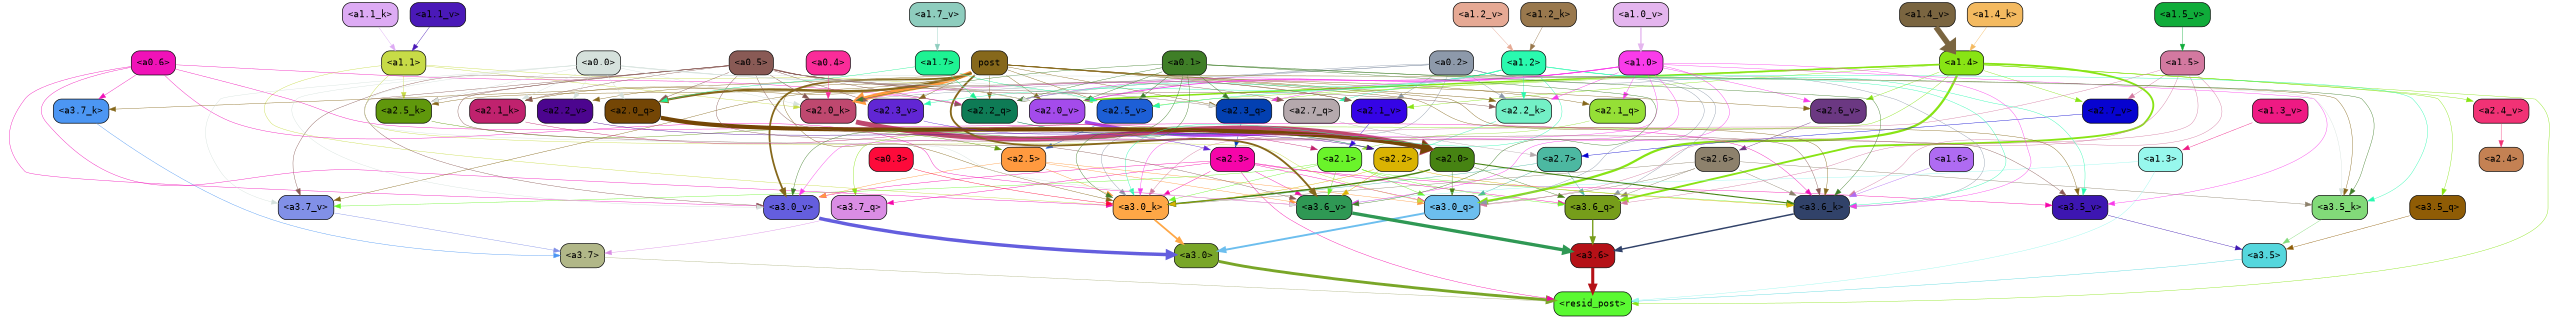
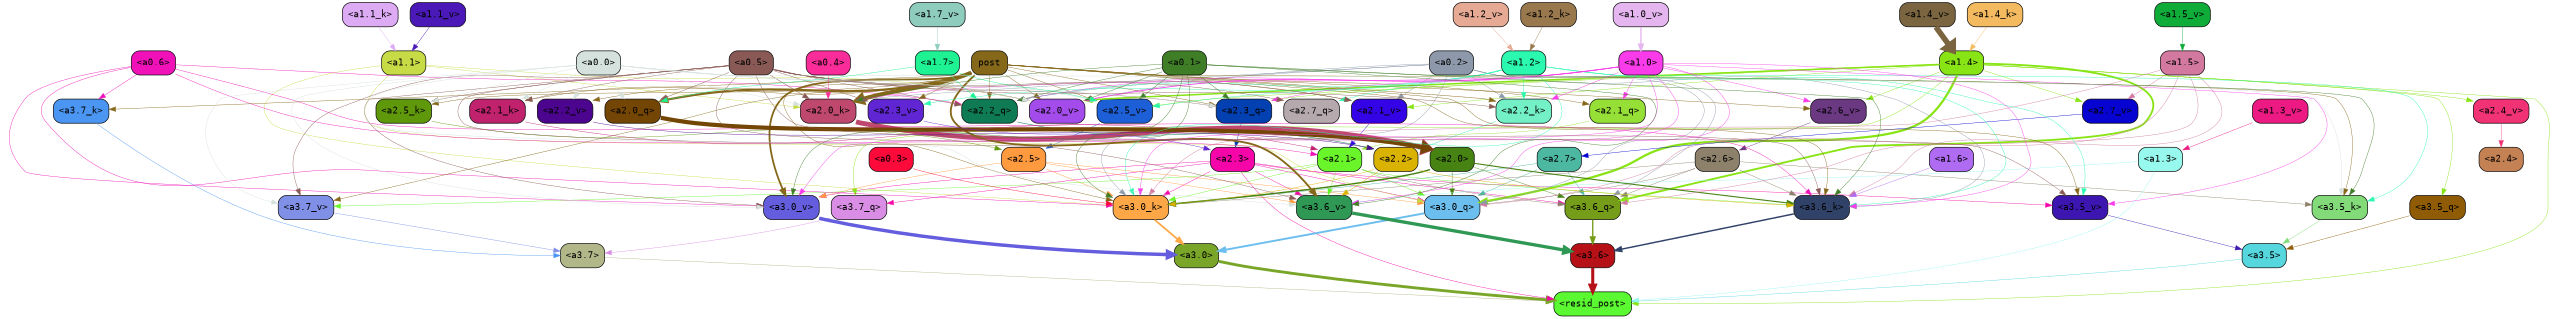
  strict digraph {
    fontname="DejaVu Sans Mono"
    splines=true
    node [color=black fontname="DejaVu Sans Mono" shape=box style="filled, rounded"]
    edge [color="#86681b" fontname="DejaVu Sans Mono" penwidth=0.6]
    "<a3.7>" [fillcolor="#b1b788"]
    "<resid_post>" [fillcolor="#5af932"]
    "<a3.6>" [fillcolor="#b51117"]
    "<a3.5>" [fillcolor="#55d7dd"]
    "<a3.0>" [fillcolor="#79a628"]
    "<a2.3>" [fillcolor="#f605a9"]
    "<a3.7_q>" [fillcolor="#da8de4"]
    "<a3.6_q>" [fillcolor="#769d1a"]
    "<a3.0_q>" [fillcolor="#6cbeee"]
    "<a3.0_k>" [fillcolor="#fea746"]
    "<a3.6_v>" [fillcolor="#2f9854"]
    "<a3.5_v>" [fillcolor="#3d16b1"]
    "<a3.0_v>" [fillcolor="#645ede"]
    "<a1.4>" [fillcolor="#88e414"]
    "<a3.5_q>" [fillcolor="#8f5c05"]
    "<a2.3_q>" [fillcolor="#0340b1"]
    "<a2.7_v>" [fillcolor="#0703d0"]
    "<a2.6_v>" [fillcolor="#6b3882"]
    "<a2.5_v>" [fillcolor="#1d5fd6"]
    "<a2.4_v>" [fillcolor="#f13275"]
    "<a2.1_v>" [fillcolor="#3504e6"]
    "<a2.0_v>" [fillcolor="#a44beb"]
    "<a2.7>" [fillcolor="#4cb8a1"]
    "<a2.6>" [fillcolor="#8d816c"]
    "<a2.5>" [fillcolor="#ff9a3f"]
    "<a2.4>" [fillcolor="#c48153"]
    "<a2.1>" [fillcolor="#6af42a"]
    "<a2.0>" [fillcolor="#468312"]
    "<a3.6_k>" [fillcolor="#314269"]
    "<a3.5_k>" [fillcolor="#82da79"]
    "<a3.7_v>" [fillcolor="#8190e7"]
    "<a1.3>" [fillcolor="#97f8ed"]
    "<a3.7_k>" [fillcolor="#4c96f3"]
    "<a1.5>" [fillcolor="#d379a0"]
    "<a0.2>" [fillcolor="#8d99aa"]
    "<a2.2_q>" [fillcolor="#0e7b55"]
    "<a2.2_k>" [fillcolor="#73f0c6"]
    "<a2.0_k>" [fillcolor="#bf486f"]
    "<a2.2>" [fillcolor="#dab302"]
    "<a1.1>" [fillcolor="#c7db47"]
    "<a2.5_k>" [fillcolor="#60980c"]
    "<a0.6>" [fillcolor="#f012b8"]
    n43 [fillcolor="#86681b" label=post]
    "<a2.1_q>" [fillcolor="#95df36"]
    "<a2.0_q>" [fillcolor="#744605"]
    "<a2.1_k>" [fillcolor="#c0226e"]
    "<a2.3_v>" [fillcolor="#6126d4"]
    "<a2.2_v>" [fillcolor="#4c058f"]
    "<a1.6>" [fillcolor="#af6bf2"]
    "<a1.2>" [fillcolor="#2af9af"]
    "<a2.7_q>" [fillcolor="#b5a9ad"]
    "<a1.0>" [fillcolor="#f93bea"]
    "<a0.5>" [fillcolor="#895a55"]
    "<a0.1>" [fillcolor="#3f7e27"]
    "<a0.0>" [fillcolor="#d5e1dc"]
    "<a0.3>" [fillcolor="#fd0a3a"]
    "<a1.7>" [fillcolor="#1ef293"]
    "<a0.4>" [fillcolor="#fa2c99"]
    "<a1.4_k>" [fillcolor="#f4ba60"]
    "<a1.2_k>" [fillcolor="#99784d"]
    "<a1.1_k>" [fillcolor="#ddabf4"]
    "<a1.7_v>" [fillcolor="#8ecdbe"]
    "<a1.5_v>" [fillcolor="#10ac3a"]
    "<a1.4_v>" [fillcolor="#7a6540"]
    "<a1.3_v>" [fillcolor="#ee1a83"]
    "<a1.2_v>" [fillcolor="#e6a994"]
    "<a1.1_v>" [fillcolor="#4a19b8"]
    "<a1.0_v>" [fillcolor="#e4b5ee"]
    "<a3.7>" -> "<resid_post>" [color="#b1b788" penwidth=0.6239100098609924]
    "<a3.6>" -> "<resid_post>" [color="#b51117" penwidth=4.569062113761902]
    "<a3.5>" -> "<resid_post>" [color="#55d7dd"]
    "<a3.0>" -> "<resid_post>" [color="#79a628" penwidth=4.283544182777405]
    "<a2.3>" -> "<resid_post>" [color="#f605a9"]
    "<a2.3>" -> "<a3.7_q>" [color="#f605a9"]
    "<a2.3>" -> "<a3.6_q>" [color="#f605a9"]
    "<a2.3>" -> "<a3.0_q>" [color="#f605a9"]
    "<a2.3>" -> "<a3.0_k>" [color="#f605a9"]
    "<a2.3>" -> "<a3.6_v>" [color="#f605a9"]
    "<a2.3>" -> "<a3.5_v>" [color="#f605a9"]
    "<a2.3>" -> "<a3.0_v>" [color="#f605a9"]
    "<a3.7_q>" -> "<a3.7>" [color="#da8de4"]
    "<a3.6_q>" -> "<a3.6>" [color="#769d1a" penwidth=2.0347584784030914]
    "<a3.0_q>" -> "<a3.0>" [color="#6cbeee" penwidth=2.8635367155075073]
    "<a3.0_k>" -> "<a3.0>" [color="#fea746" penwidth=2.632905662059784]
    "<a3.6_v>" -> "<a3.6>" [color="#2f9854" penwidth=4.981305837631226]
    "<a3.5_v>" -> "<a3.5>" [color="#3d16b1"]
    "<a3.0_v>" -> "<a3.0>" [color="#645ede" penwidth=5.168330669403076]
    "<a1.4>" -> "<resid_post>" [color="#88e414"]
    "<a1.4>" -> "<a3.7_q>" [color="#88e414"]
    "<a1.4>" -> "<a3.6_q>" [color="#88e414" penwidth=2.7934007048606873]
    "<a1.4>" -> "<a3.0_q>" [color="#88e414" penwidth=3.340754985809326]
    "<a1.4>" -> "<a3.5_q>" [color="#88e414"]
    "<a1.4>" -> "<a2.3_q>" [color="#88e414"]
    "<a1.4>" -> "<a2.7_v>" [color="#88e414"]
    "<a1.4>" -> "<a2.6_v>" [color="#88e414"]
    "<a1.4>" -> "<a2.5_v>" [color="#88e414"]
    "<a1.4>" -> "<a2.4_v>" [color="#88e414"]
    "<a1.4>" -> "<a2.1_v>" [color="#88e414"]
    "<a1.4>" -> "<a2.0_v>" [color="#88e414" penwidth=2.268759250640869]
    "<a3.5_q>" -> "<a3.5>" [color="#8f5c05"]
    "<a2.3_q>" -> "<a2.3>" [color="#0340b1"]
    "<a2.7_v>" -> "<a2.7>" [color="#0703d0"]
    "<a2.6_v>" -> "<a2.6>" [color="#6b3882"]
    "<a2.5_v>" -> "<a2.5>" [color="#1d5fd6"]
    "<a2.4_v>" -> "<a2.4>" [color="#f13275"]
    "<a2.1_v>" -> "<a2.1>" [color="#3504e6"]
-   "<a2.0_v>" -> "<a2.0>" [color="#a44beb" penwidth=5.231471925973892]
    "<a2.7>" -> "<a3.6_q>" [color="#4cb8a1"]
    "<a2.7>" -> "<a3.0_q>" [color="#4cb8a1"]
    "<a2.7>" -> "<a3.0_k>" [color="#4cb8a1"]
    "<a2.6>" -> "<a3.6_q>" [color="#8d816c"]
    "<a2.6>" -> "<a3.0_q>" [color="#8d816c"]
    "<a2.6>" -> "<a3.0_k>" [color="#8d816c"]
    "<a2.6>" -> "<a3.6_k>" [color="#8d816c"]
    "<a2.6>" -> "<a3.5_k>" [color="#8d816c"]
    "<a2.5>" -> "<a3.0_q>" [color="#ff9a3f"]
    "<a2.5>" -> "<a3.0_k>" [color="#ff9a3f"]
    "<a2.5>" -> "<a3.6_v>" [color="#ff9a3f"]
    "<a2.5>" -> "<a3.0_v>" [color="#ff9a3f"]
-   "<a2.1>" -> "<a3.6_q>" [color="#6af42a"]
+   "<a2.1>" -> "<a3.6_q>" [color="#8d816c"]
    "<a2.1>" -> "<a3.0_q>" [color="#6af42a"]
    "<a2.1>" -> "<a3.0_k>" [color="#6af42a"]
    "<a2.1>" -> "<a3.6_v>" [color="#6af42a"]
    "<a2.1>" -> "<a3.6_k>" [color="#6af42a"]
    "<a2.1>" -> "<a3.7_v>" [color="#6af42a"]
    "<a2.0>" -> "<a3.6_q>" [color="#468312"]
    "<a2.0>" -> "<a3.0_q>" [color="#468312"]
    "<a2.0>" -> "<a3.0_k>" [color="#468312" penwidth=2.161143198609352]
    "<a2.0>" -> "<a3.6_k>" [color="#468312" penwidth=1.6382827460765839]
    "<a3.6_k>" -> "<a3.6>" [color="#314269" penwidth=2.1760786175727844]
    "<a3.5_k>" -> "<a3.5>" [color="#82da79"]
    "<a3.7_v>" -> "<a3.7>" [color="#8190e7"]
    "<a1.3>" -> "<resid_post>" [color="#97f8ed"]
    "<a1.3>" -> "<a3.6_v>" [color="#97f8ed"]
    "<a3.7_k>" -> "<a3.7>" [color="#4c96f3"]
    "<a1.5>" -> "<a3.6_q>" [color="#d379a0"]
    "<a1.5>" -> "<a3.0_q>" [color="#d379a0"]
    "<a1.5>" -> "<a3.0_k>" [color="#d379a0"]
    "<a1.5>" -> "<a2.7_v>" [color="#d379a0"]
    "<a1.5>" -> "<a3.6_k>" [color="#d379a0"]
    "<a0.2>" -> "<a3.6_q>" [color="#8d99aa"]
    "<a0.2>" -> "<a3.0_q>" [color="#8d99aa"]
    "<a0.2>" -> "<a3.0_k>" [color="#8d99aa"]
    "<a0.2>" -> "<a2.1_v>" [color="#8d99aa"]
    "<a0.2>" -> "<a2.0_v>" [color="#8d99aa"]
    "<a0.2>" -> "<a3.6_k>" [color="#8d99aa"]
    "<a0.2>" -> "<a2.2_q>" [color="#8d99aa"]
    "<a0.2>" -> "<a2.2_k>" [color="#8d99aa"]
    "<a0.2>" -> "<a2.0_k>" [color="#8d99aa"]
    "<a2.2_q>" -> "<a2.2>" [color="#0e7b55" penwidth=0.7553567886352539]
    "<a2.2_k>" -> "<a2.2>" [color="#73f0c6" penwidth=0.8854708671569824]
    "<a2.0_k>" -> "<a2.0>" [color="#bf486f" penwidth=7.231504917144775]
    "<a2.2>" -> "<a3.0_k>" [color="#dab302"]
    "<a2.2>" -> "<a3.6_v>" [color="#dab302"]
    "<a2.2>" -> "<a3.6_k>" [color="#dab302"]
    "<a1.1>" -> "<a3.0_q>" [color="#c7db47"]
    "<a1.1>" -> "<a3.0_k>" [color="#c7db47"]
    "<a1.1>" -> "<a2.0_v>" [color="#c7db47"]
    "<a1.1>" -> "<a2.0_k>" [color="#c7db47"]
-   "<a1.1>" -> "<a2.5_k>" [color="#c7db47"]
    "<a2.5_k>" -> "<a2.5>" [color="#60980c"]
    "<a0.6>" -> "<a3.0_k>" [color="#f012b8"]
-   "<a0.6>" -> "<a3.6_v>" [color="#f012b8"]
+   "<a0.6>" -> "<a2.1>" [color="#f012b8"]
    "<a0.6>" -> "<a3.0_v>" [color="#f012b8"]
    "<a0.6>" -> "<a3.6_k>" [color="#f012b8"]
    "<a0.6>" -> "<a3.7_k>" [color="#f012b8"]
    "<a0.6>" -> "<a2.2_q>" [color="#f012b8"]
    n43 -> "<a3.0_k>"
    n43 -> "<a3.6_v>" [penwidth=2.7825746536254883]
    n43 -> "<a3.5_v>"
    n43 -> "<a3.0_v>" [penwidth=2.6950180530548096]
    n43 -> "<a2.3_q>"
    n43 -> "<a2.6_v>"
    n43 -> "<a2.5_v>"
    n43 -> "<a2.1_v>"
    n43 -> "<a2.0_v>"
    n43 -> "<a3.6_k>"
    n43 -> "<a3.5_k>"
    n43 -> "<a3.7_v>"
    n43 -> "<a3.7_k>"
    n43 -> "<a2.2_q>"
    n43 -> "<a2.2_k>" [penwidth=0.6698317527770996]
-   n43 -> "<a2.0_k>" [color="#ff9a3f" penwidth=6.12570995092392]
+   n43 -> "<a2.0_k>" [penwidth=6.12570995092392]
    n43 -> "<a2.5_k>"
    n43 -> "<a2.1_q>"
    n43 -> "<a2.0_q>" [penwidth=3.305941343307495]
    n43 -> "<a2.1_k>"
    n43 -> "<a2.3_v>"
    n43 -> "<a2.2_v>"
    "<a2.1_q>" -> "<a2.1>" [color="#95df36"]
    "<a2.0_q>" -> "<a2.0>" [color="#744605" penwidth=6.256794691085815]
    "<a2.1_k>" -> "<a2.1>" [color="#c0226e"]
    "<a2.3_v>" -> "<a2.3>" [color="#6126d4"]
    "<a2.2_v>" -> "<a2.2>" [color="#4c058f"]
    "<a1.6>" -> "<a3.6_k>" [color="#af6bf2"]
    "<a1.2>" -> "<a3.0_k>" [color="#2af9af"]
    "<a1.2>" -> "<a3.5_v>" [color="#2af9af"]
    "<a1.2>" -> "<a2.5_v>" [color="#2af9af"]
    "<a1.2>" -> "<a3.6_k>" [color="#2af9af"]
    "<a1.2>" -> "<a3.5_k>" [color="#2af9af"]
    "<a1.2>" -> "<a2.2_q>" [color="#2af9af"]
    "<a1.2>" -> "<a2.2_k>" [color="#2af9af"]
    "<a1.2>" -> "<a2.3_v>" [color="#2af9af"]
    "<a1.2>" -> "<a2.7_q>" [color="#2af9af"]
-   "<a2.7_q>" -> "<a2.7>" [color="#b5a9ad"]
    "<a1.0>" -> "<a3.0_k>" [color="#f93bea"]
    "<a1.0>" -> "<a3.6_v>" [color="#f93bea"]
    "<a1.0>" -> "<a3.5_v>" [color="#f93bea"]
    "<a1.0>" -> "<a3.0_v>" [color="#f93bea"]
    "<a1.0>" -> "<a2.3_q>" [color="#f93bea"]
    "<a1.0>" -> "<a2.6_v>" [color="#f93bea"]
    "<a1.0>" -> "<a2.0_v>" [color="#f93bea" penwidth=1.2213096618652344]
    "<a1.0>" -> "<a3.6_k>" [color="#f93bea"]
    "<a1.0>" -> "<a2.2_q>" [color="#f93bea"]
    "<a1.0>" -> "<a2.2_k>" [color="#f93bea"]
    "<a1.0>" -> "<a2.0_k>" [color="#f93bea"]
    "<a1.0>" -> "<a2.1_q>" [color="#f93bea"]
    "<a0.5>" -> "<a3.6_v>" [color="#895a55"]
    "<a0.5>" -> "<a3.5_v>" [color="#895a55"]
    "<a0.5>" -> "<a3.0_v>" [color="#895a55"]
    "<a0.5>" -> "<a2.3_q>" [color="#895a55"]
    "<a0.5>" -> "<a2.1_v>" [color="#895a55"]
    "<a0.5>" -> "<a2.0_v>" [color="#895a55"]
    "<a0.5>" -> "<a3.6_k>" [color="#895a55"]
    "<a0.5>" -> "<a3.7_v>" [color="#895a55"]
    "<a0.5>" -> "<a2.2_q>" [color="#895a55"]
    "<a0.5>" -> "<a2.2_k>" [color="#895a55"]
    "<a0.5>" -> "<a2.0_k>" [color="#895a55" penwidth=0.6900839805603027]
    "<a0.5>" -> "<a2.5_k>" [color="#895a55"]
    "<a0.5>" -> "<a2.0_q>" [color="#895a55"]
    "<a0.5>" -> "<a2.1_k>" [color="#895a55"]
    "<a0.5>" -> "<a2.3_v>" [color="#895a55"]
    "<a0.5>" -> "<a2.7_q>" [color="#895a55"]
    "<a0.1>" -> "<a3.0_k>" [color="#3f7e27"]
    "<a0.1>" -> "<a3.6_v>" [color="#3f7e27"]
    "<a0.1>" -> "<a3.0_v>" [color="#3f7e27"]
    "<a0.1>" -> "<a2.3_q>" [color="#3f7e27"]
    "<a0.1>" -> "<a2.5_v>" [color="#3f7e27"]
    "<a0.1>" -> "<a2.0_v>" [color="#3f7e27"]
    "<a0.1>" -> "<a3.6_k>" [color="#3f7e27"]
    "<a0.1>" -> "<a3.5_k>" [color="#3f7e27"]
    "<a0.1>" -> "<a2.2_q>" [color="#3f7e27"]
    "<a0.1>" -> "<a2.0_k>" [color="#3f7e27"]
    "<a0.0>" -> "<a3.6_v>" [color="#d5e1dc"]
    "<a0.0>" -> "<a3.0_v>" [color="#d5e1dc"]
    "<a0.0>" -> "<a2.3_q>" [color="#d5e1dc"]
    "<a0.0>" -> "<a2.5_v>" [color="#d5e1dc"]
    "<a0.0>" -> "<a2.0_v>" [color="#d5e1dc"]
    "<a0.0>" -> "<a3.5_k>" [color="#d5e1dc"]
    "<a0.0>" -> "<a3.7_v>" [color="#d5e1dc"]
    "<a0.0>" -> "<a2.0_k>" [color="#d5e1dc"]
    "<a0.0>" -> "<a2.5_k>" [color="#d5e1dc"]
    "<a0.0>" -> "<a2.0_q>" [color="#d5e1dc"]
    "<a0.0>" -> "<a2.1_k>" [color="#d5e1dc"]
    "<a0.0>" -> "<a2.2_v>" [color="#d5e1dc"]
    "<a0.3>" -> "<a3.0_k>" [color="#fd0a3a"]
    "<a1.7>" -> "<a2.5_v>" [color="#1ef293"]
    "<a1.7>" -> "<a2.2_q>" [color="#1ef293"]
    "<a1.7>" -> "<a2.0_q>" [color="#1ef293"]
    "<a0.4>" -> "<a2.0_k>" [color="#fa2c99"]
    "<a1.4_k>" -> "<a1.4>" [color="#f4ba60"]
    "<a1.2_k>" -> "<a1.2>" [color="#99784d"]
    "<a1.1_k>" -> "<a1.1>" [color="#ddabf4"]
    "<a1.7_v>" -> "<a1.7>" [color="#8ecdbe"]
    "<a1.5_v>" -> "<a1.5>" [color="#10ac3a"]
    "<a1.4_v>" -> "<a1.4>" [color="#7a6540" penwidth=8.36684274673462]
    "<a1.3_v>" -> "<a1.3>" [color="#ee1a83"]
    "<a1.2_v>" -> "<a1.2>" [color="#e6a994"]
    "<a1.1_v>" -> "<a1.1>" [color="#4a19b8"]
    "<a1.0_v>" -> "<a1.0>" [color="#e4b5ee" penwidth=1.9665732383728027]
  }
